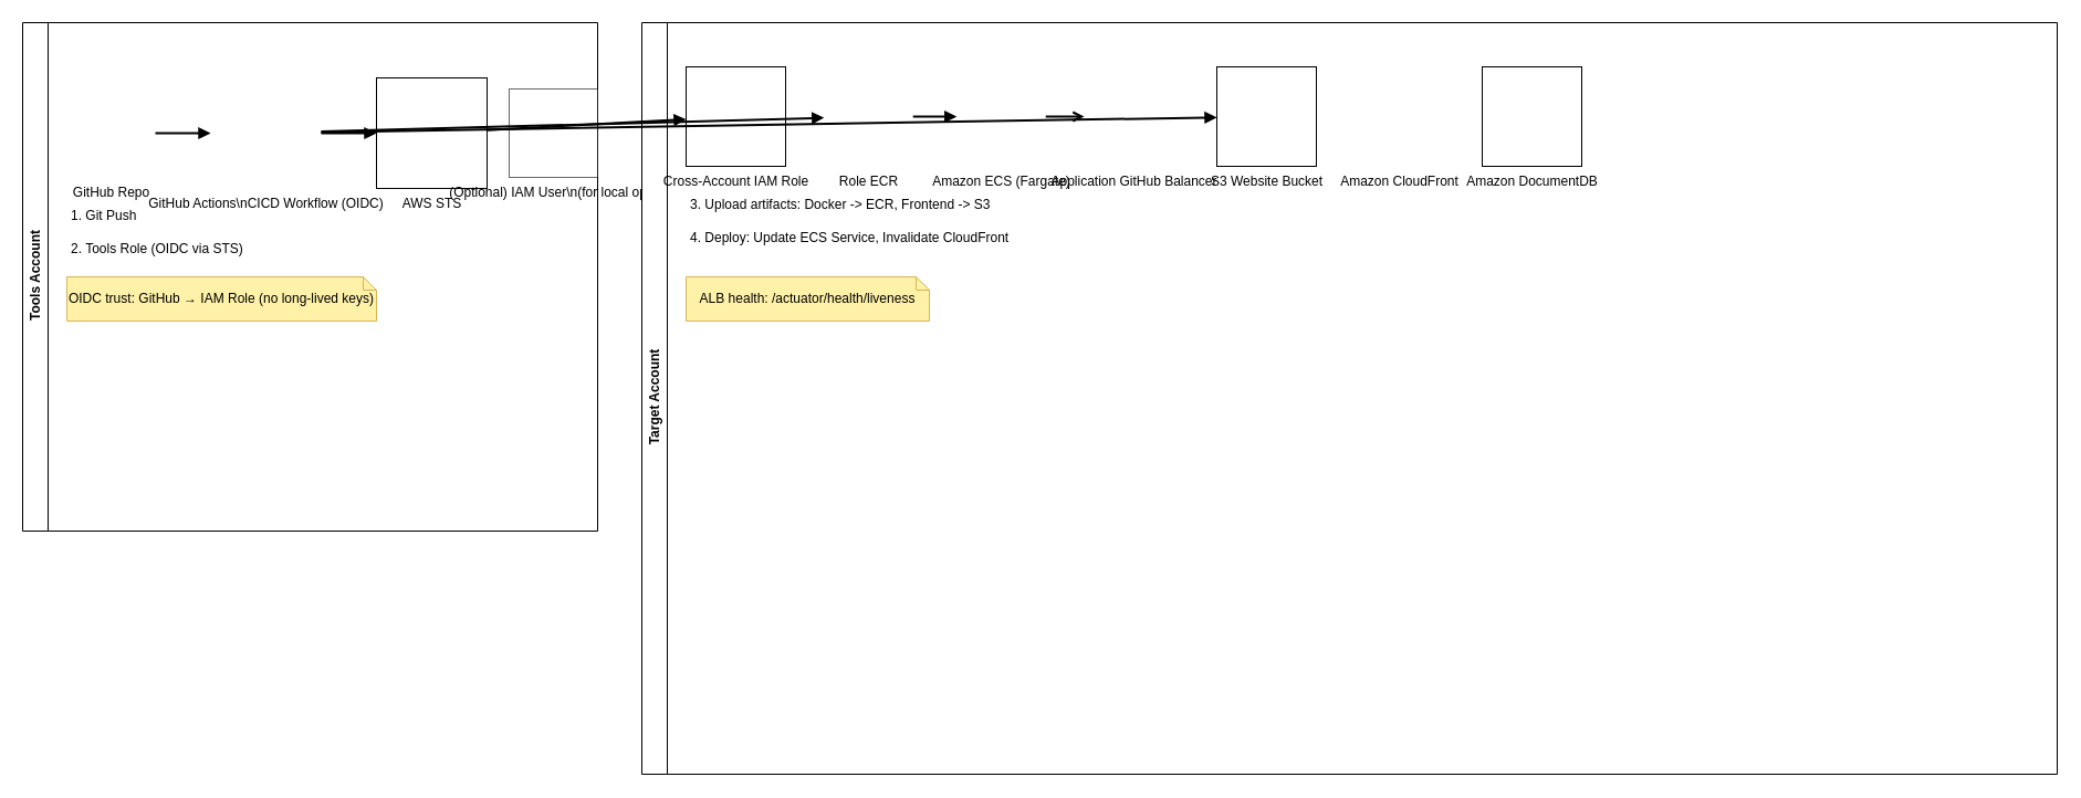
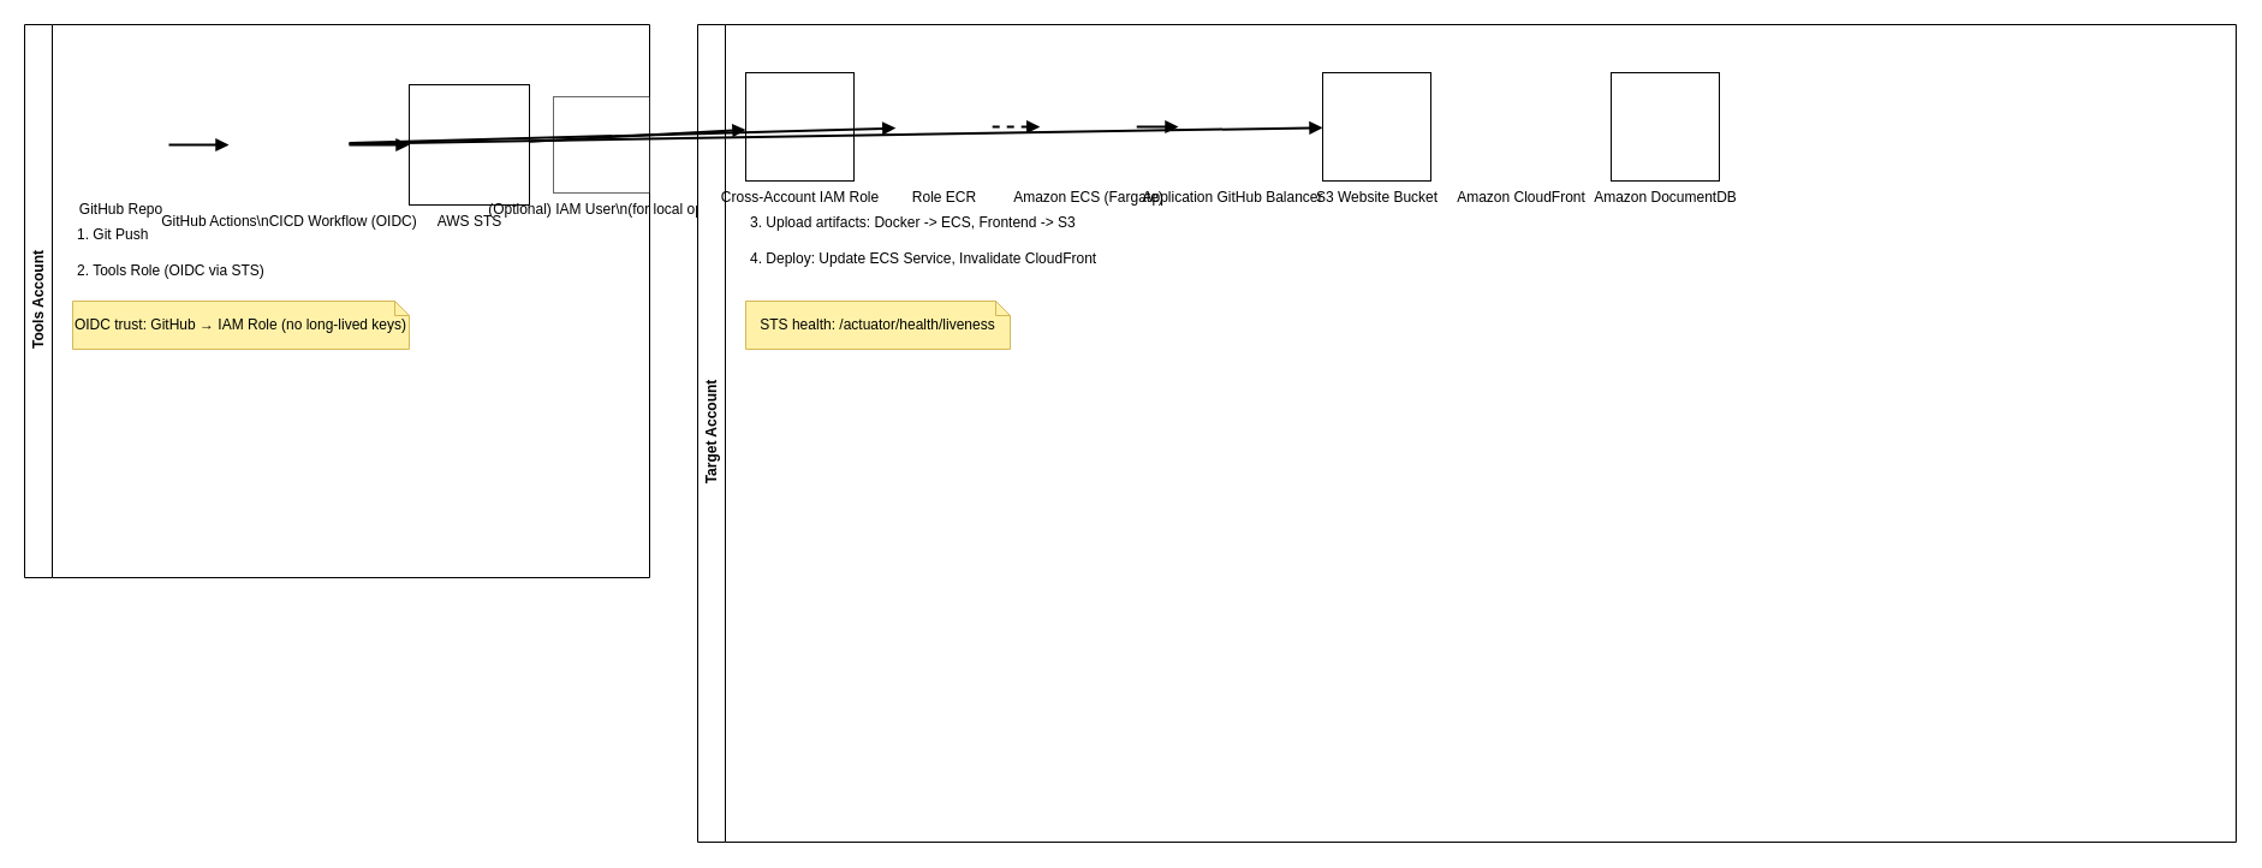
  <mxCell id="0" />
  <mxCell id="1" parent="0" />
  <mxCell id="2" value="Tools Account" style="swimlane;fontStyle=1;rounded=0;horizontal=0;html=1;childLayout=stackLayout;horizontalStack=0;resizeParent=1;collapsible=0;" vertex="1" parent="1"><mxGeometry x="20" y="20" width="520" height="460" as="geometry" /></mxCell>
  <mxCell id="3" value="GitHub Repo" style="shape=mxgraph.aws4.developer_tools;verticalLabelPosition=bottom;verticalAlign=top;html=1;" vertex="1" parent="2"><mxGeometry x="40" y="60" width="80" height="80" as="geometry" /></mxCell>
  <mxCell id="4" value="GitHub Actions\nCICD Workflow (OIDC)" style="shape=mxgraph.aws4.codepipeline;verticalLabelPosition=bottom;verticalAlign=top;html=1;" vertex="1" parent="2"><mxGeometry x="160" y="50" width="120" height="100" as="geometry" /></mxCell>
  <mxCell id="5" value="AWS STS" style="shape=mxgraph.aws4.security_token_service;verticalLabelPosition=bottom;verticalAlign=top;html=1;" vertex="1" parent="2"><mxGeometry x="320" y="50" width="100" height="100" as="geometry" /></mxCell>
  <mxCell id="6" value="(Optional) IAM User\n(for local ops)" style="shape=mxgraph.aws4.iam;verticalLabelPosition=bottom;verticalAlign=top;opacity=60;html=1;" vertex="1" parent="2"><mxGeometry x="440" y="60" width="80" height="80" as="geometry" /></mxCell>
  <mxCell id="7" value="Target Account" style="swimlane;fontStyle=1;rounded=0;horizontal=0;html=1;childLayout=stackLayout;horizontalStack=0;resizeParent=1;collapsible=0;" vertex="1" parent="1"><mxGeometry x="580" y="20" width="1280" height="680" as="geometry" /></mxCell>
  <mxCell id="8" value="Cross-Account IAM Role" style="shape=mxgraph.aws4.iam_role;verticalLabelPosition=bottom;verticalAlign=top;html=1;" vertex="1" parent="7"><mxGeometry x="40" y="40" width="90" height="90" as="geometry" /></mxCell>
  <mxCell id="9" value="Role ECR" style="shape=mxgraph.aws4.ecr;verticalLabelPosition=bottom;verticalAlign=top;html=1;" vertex="1" parent="7"><mxGeometry x="160" y="40" width="90" height="90" as="geometry" /></mxCell>
  <mxCell id="10" value="Amazon ECS (Fargate)" style="shape=mxgraph.aws4.ecs;verticalLabelPosition=bottom;verticalAlign=top;html=1;" vertex="1" parent="7"><mxGeometry x="280" y="40" width="90" height="90" as="geometry" /></mxCell>
  <mxCell id="11" value="Application GitHub Balancer" style="shape=mxgraph.aws4.application_load_balancer;verticalLabelPosition=bottom;verticalAlign=top;html=1;" vertex="1" parent="7"><mxGeometry x="400" y="40" width="90" height="90" as="geometry" /></mxCell>
  <mxCell id="12" value="S3 Website Bucket" style="shape=mxgraph.aws4.s3_bucket;verticalLabelPosition=bottom;verticalAlign=top;html=1;" vertex="1" parent="7"><mxGeometry x="520" y="40" width="90" height="90" as="geometry" /></mxCell>
  <mxCell id="13" value="Amazon CloudFront" style="shape=mxgraph.aws4.cloudfront;verticalLabelPosition=bottom;verticalAlign=top;html=1;" vertex="1" parent="7"><mxGeometry x="640" y="40" width="90" height="90" as="geometry" /></mxCell>
  <mxCell id="14" value="Amazon DocumentDB" style="shape=mxgraph.aws4.documentdb;verticalLabelPosition=bottom;verticalAlign=top;html=1;" vertex="1" parent="7"><mxGeometry x="760" y="40" width="90" height="90" as="geometry" /></mxCell>
  <mxCell id="15" value="1. Git Push" style="text;html=1;align=left;verticalAlign=middle;spacing=4;" vertex="1" parent="2"><mxGeometry x="40" y="160" width="120" height="30" as="geometry" /></mxCell>
  <mxCell id="16" value="2. Tools Role (OIDC via STS)" style="text;html=1;align=left;verticalAlign=middle;spacing=4;" vertex="1" parent="2"><mxGeometry x="40" y="190" width="260" height="30" as="geometry" /></mxCell>
- <mxCell id="17" value="3. Upload artifacts: Docker -&gt; ECR, Frontend -&gt; S3" style="text;html=1;align=left;verticalAlign=middle;spacing=4;" vertex="1" parent="7"><mxGeometry x="40" y="150" width="480" height="30" as="geometry" /></mxCell>
+ <mxCell id="17" value="3. Upload artifacts: Docker -&gt; ECS, Frontend -&gt; S3" style="text;html=1;align=left;verticalAlign=middle;spacing=4;" vertex="1" parent="7"><mxGeometry x="40" y="150" width="480" height="30" as="geometry" /></mxCell>
  <mxCell id="18" value="4. Deploy: Update ECS Service, Invalidate CloudFront" style="text;html=1;align=left;verticalAlign=middle;spacing=4;" vertex="1" parent="7"><mxGeometry x="40" y="180" width="460" height="30" as="geometry" /></mxCell>
  <mxCell id="19" edge="1" parent="1" source="3" target="4" style="endArrow=block;html=1;strokeWidth=2;"><mxGeometry relative="1" as="geometry" /></mxCell>
  <mxCell id="20" edge="1" parent="1" source="4" target="5" style="endArrow=block;html=1;strokeWidth=2;"><mxGeometry relative="1" as="geometry" /></mxCell>
  <mxCell id="21" edge="1" parent="1" source="5" target="8" style="endArrow=block;html=1;strokeWidth=2;"><mxGeometry relative="1" as="geometry" /></mxCell>
  <mxCell id="22" edge="1" parent="1" source="4" target="9" style="endArrow=block;html=1;strokeWidth=2;"><mxGeometry relative="1" as="geometry"><mxPoint x="840" y="180" as="targetPoint" /></mxGeometry></mxCell>
  <mxCell id="23" edge="1" parent="1" source="4" target="12" style="endArrow=block;html=1;strokeWidth=2;"><mxGeometry relative="1" as="geometry" /></mxCell>
- <mxCell id="24" edge="1" parent="1" source="9" target="10" style="endArrow=block;html=1;strokeWidth=2;dashed=0;"><mxGeometry relative="1" as="geometry" /></mxCell>
- <mxCell id="25" edge="1" parent="1" source="10" target="11" style="endArrow=open;html=1;strokeWidth=2;"><mxGeometry relative="1" as="geometry" /></mxCell>
- <mxCell id="26" value="ALB health: /actuator/health/liveness" style="shape=note;whiteSpace=wrap;html=1;size=12;fillColor=#fff2a8;strokeColor=#d6b656;" vertex="1" parent="7"><mxGeometry x="40" y="230" width="220" height="40" as="geometry" /></mxCell>
+ <mxCell id="24" edge="1" parent="1" source="9" target="10" style="endArrow=block;html=1;strokeWidth=2;dashed=1;"><mxGeometry relative="1" as="geometry" /></mxCell>
+ <mxCell id="25" edge="1" parent="1" source="10" target="11" style="endArrow=block;html=1;strokeWidth=2;"><mxGeometry relative="1" as="geometry" /></mxCell>
+ <mxCell id="26" value="STS health: /actuator/health/liveness" style="shape=note;whiteSpace=wrap;html=1;size=12;fillColor=#fff2a8;strokeColor=#d6b656;" vertex="1" parent="7"><mxGeometry x="40" y="230" width="220" height="40" as="geometry" /></mxCell>
  <mxCell id="27" value="OIDC trust: GitHub → IAM Role (no long-lived keys)" style="shape=note;whiteSpace=wrap;html=1;size=12;fillColor=#fff2a8;strokeColor=#d6b656;" vertex="1" parent="2"><mxGeometry x="40" y="230" width="280" height="40" as="geometry" /></mxCell>
